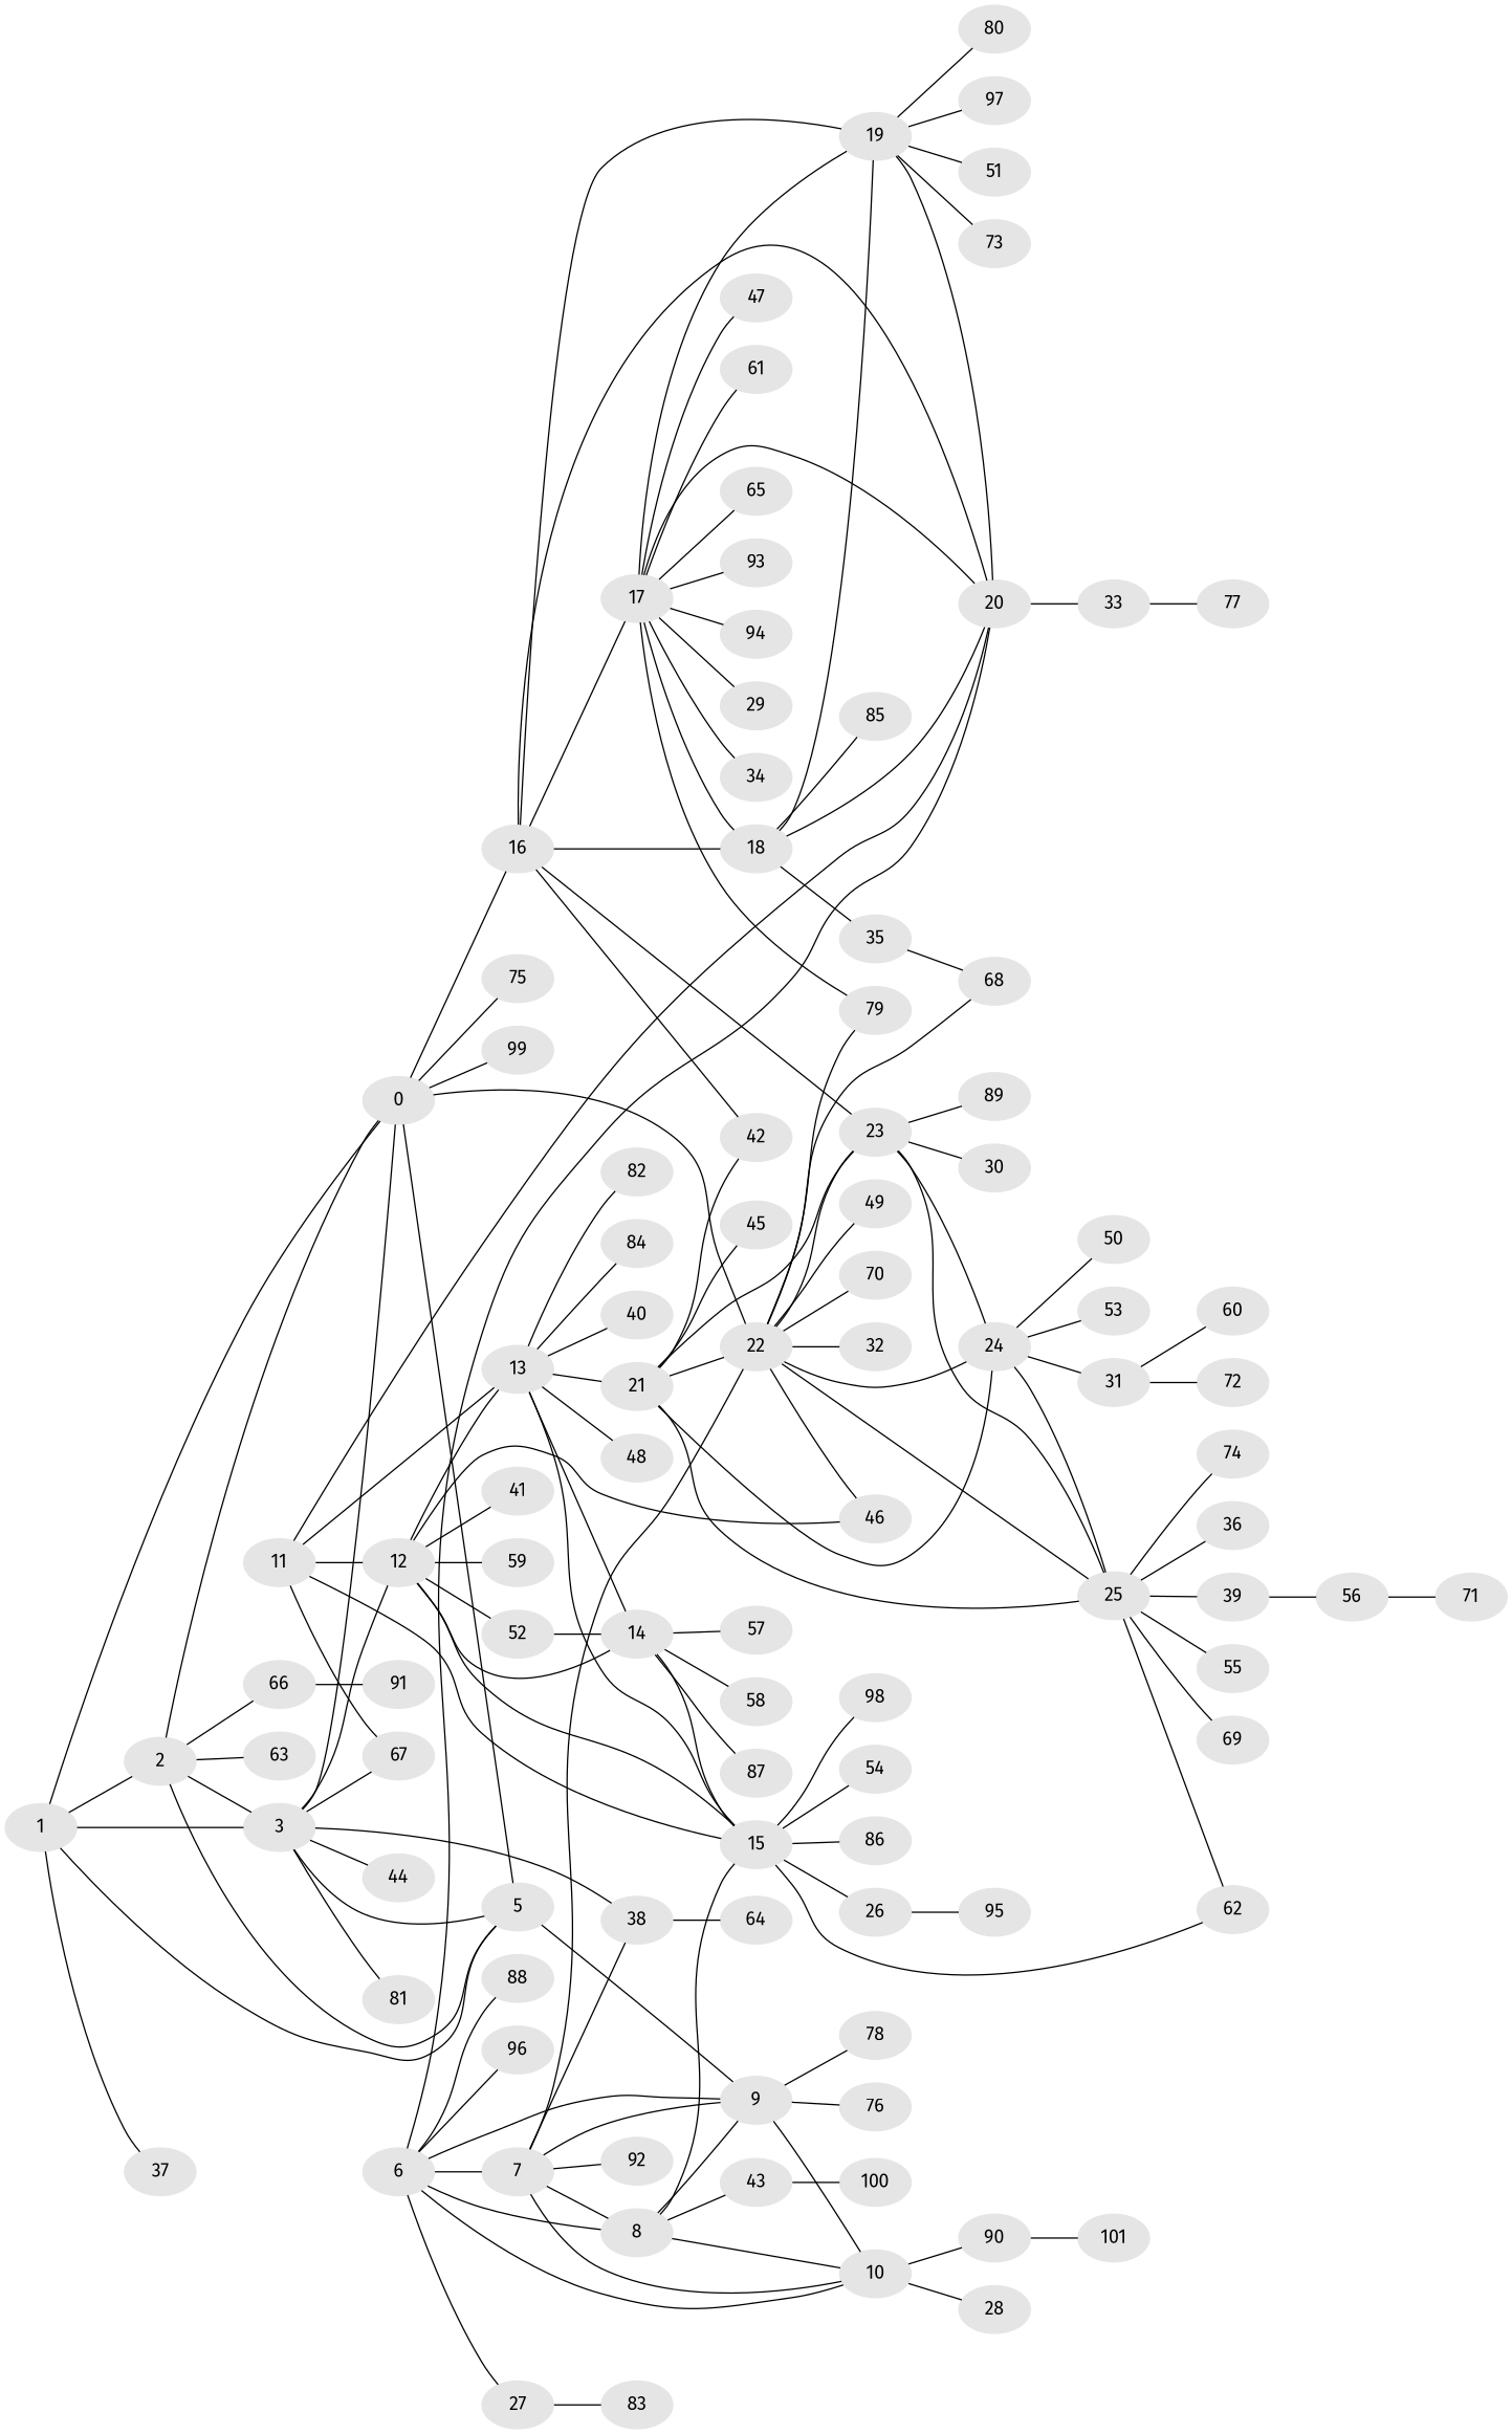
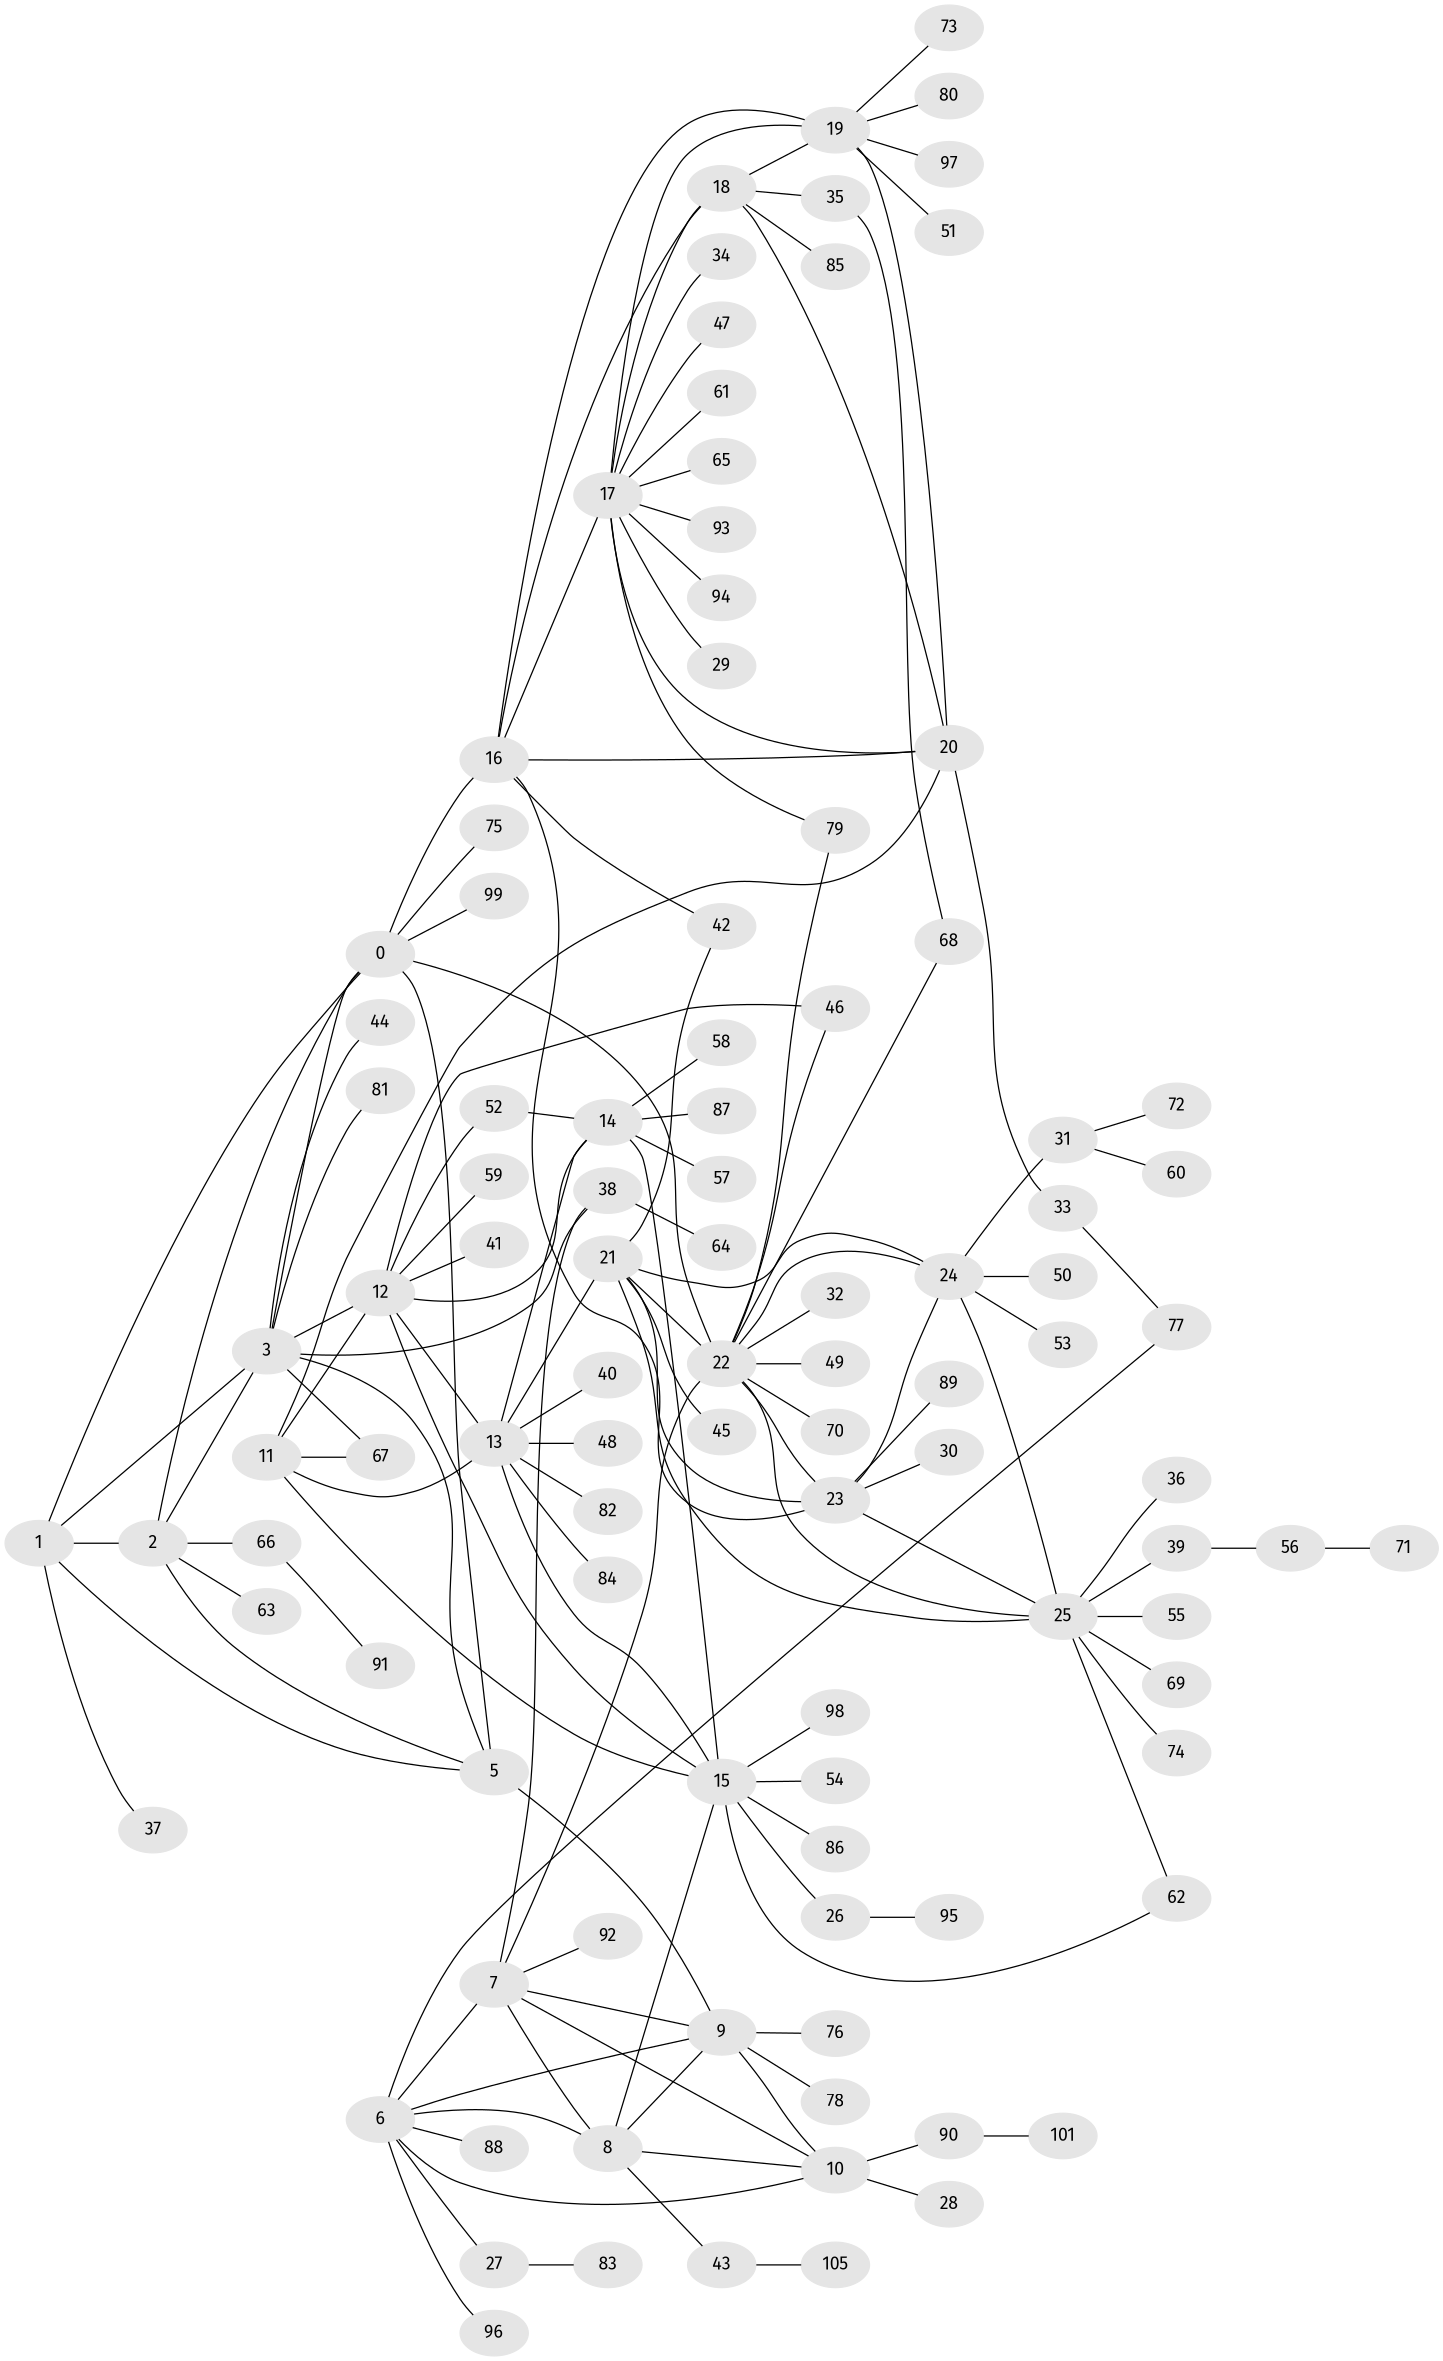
  graph {
    fontname="Fira Sans"
    rankdir=LR
    node [color=gray90 fontname="Fira Sans" style=filled]
    edge [fontname="Fira Sans"]
    1
    2
    3
    n4 [label=0]
    5
    37
    63
    66
    12
    38
    44
    67
    81
    16
    22
    75
    99
    9
    91
    15
    13
    14
    41
    46
    52
    59
    64
    20
    17
    18
    19
    23
    42
    79
    24
    25
    32
    49
    68
    70
    10
    76
    78
    6
    7
    8
    27
    88
    96
    92
    43
    28
    90
    33
    83
    26
    54
    62
    86
    98
-   100
+   100 [label=105]
    101
    11
    21
    40
    48
    82
    84
    57
    58
    87
    45
    95
    29
    34
    47
    61
    65
    93
    94
    35
    85
    51
    73
    80
    97
    30
    89
    77
    31
    50
    53
    36
    39
    55
    69
    74
    60
    72
    56
    71
    1 -- 2
    1 -- 3
    1 -- n4
    1 -- 5
    1 -- 37
    2 -- 3
    2 -- n4
    2 -- 5
    2 -- 63
    2 -- 66
    3 -- n4
    3 -- 5
    3 -- 12
    3 -- 38
    3 -- 44
    3 -- 67
    3 -- 81
    n4 -- 5
    n4 -- 16
    n4 -- 22
    n4 -- 75
    n4 -- 99
    5 -- 9
    66 -- 91
    12 -- 15
    12 -- 13
    12 -- 14
    12 -- 41
    12 -- 46
    12 -- 52
    12 -- 59
    38 -- 64
    16 -- 20
    16 -- 17
    16 -- 18
    16 -- 19
    16 -- 23
    16 -- 42
    22 -- 46
    22 -- 23
    22 -- 79
    22 -- 24
    22 -- 25
    22 -- 32
    22 -- 49
    22 -- 68
    22 -- 70
    9 -- 10
    9 -- 76
    9 -- 78
    15 -- 26
    15 -- 54
    15 -- 62
    15 -- 86
    15 -- 98
    13 -- 15
    13 -- 14
    13 -- 21
    13 -- 40
    13 -- 48
    13 -- 82
    13 -- 84
    14 -- 15
    14 -- 57
    14 -- 58
    14 -- 87
    52 -- 14
    20 -- 33
    17 -- 20
    17 -- 18
    17 -- 19
    17 -- 79
    17 -- 29
    17 -- 34
    17 -- 47
    17 -- 61
    17 -- 65
    17 -- 93
    17 -- 94
    18 -- 20
    18 -- 19
    18 -- 35
    18 -- 85
    19 -- 20
    19 -- 51
    19 -- 73
    19 -- 80
    19 -- 97
    23 -- 24
    23 -- 25
    23 -- 30
    23 -- 89
    24 -- 25
    24 -- 31
    24 -- 50
    24 -- 53
    25 -- 62
    25 -- 36
    25 -- 39
    25 -- 55
    25 -- 69
    25 -- 74
    10 -- 28
    10 -- 90
    6 -- 9
-   6 -- 20
+   6 -- 77
    6 -- 10
    6 -- 7
    6 -- 8
    6 -- 27
    6 -- 88
    6 -- 96
    7 -- 38
    7 -- 22
    7 -- 9
    7 -- 10
    7 -- 8
    7 -- 92
    8 -- 9
    8 -- 15
    8 -- 10
    8 -- 43
    27 -- 83
    43 -- 100
    90 -- 101
    33 -- 77
    26 -- 95
    11 -- 12
    11 -- 67
    11 -- 15
    11 -- 13
    11 -- 20
    21 -- 22
    21 -- 23
    21 -- 42
    21 -- 24
    21 -- 25
    21 -- 45
    35 -- 68
    31 -- 60
    31 -- 72
    39 -- 56
    56 -- 71
  }
